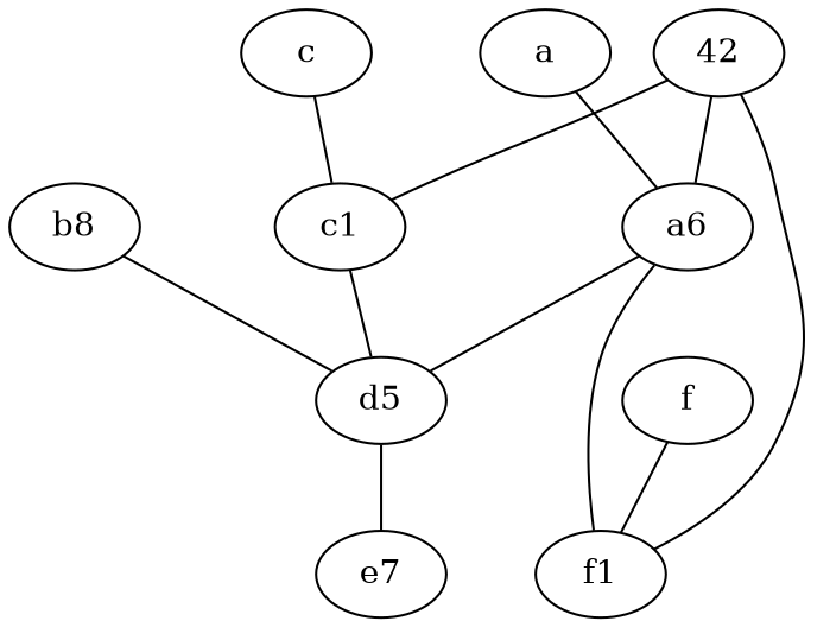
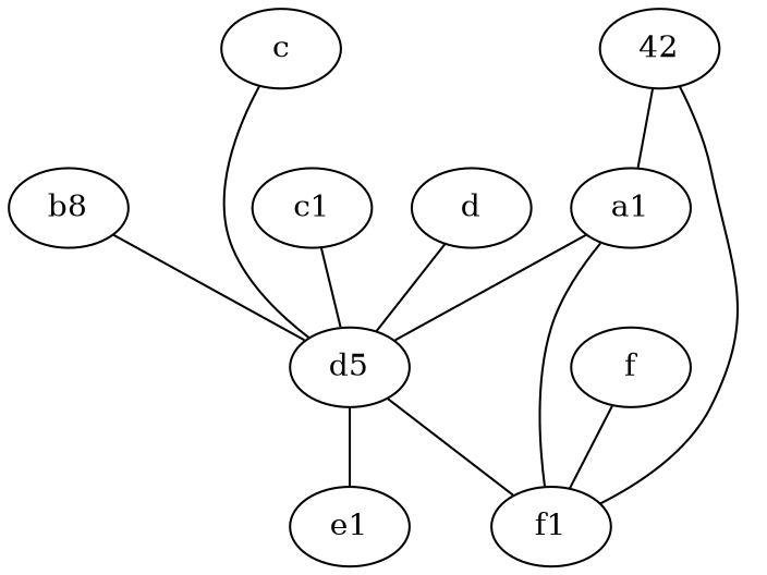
  graph {
    node [labelfontsize=50]
    n1 [label=d5]
    c1
    f1
-   e1 [label=e7]
-   a
-   a1 [label=a6]
+   e1
+   a1
+   d
    f
    n9 [label=b8]
    c
    42
+   n1 -- f1
    n1 -- e1
    c1 -- n1
-   a -- a1
    a1 -- n1
    a1 -- f1
+   d -- n1
    f -- f1
    n9 -- n1
-   c -- c1
-   42 -- c1
+   c -- n1
    42 -- f1
    42 -- a1
  }
